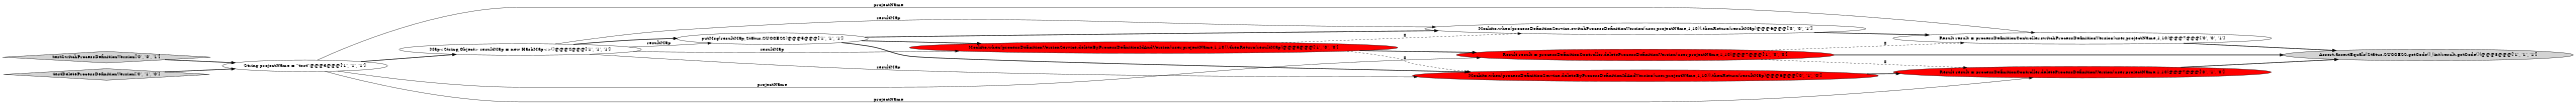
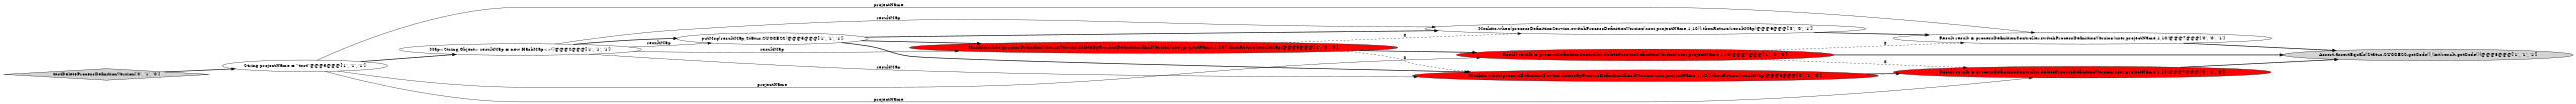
  digraph {
    rankdir=LR
    node [fillcolor=white shape=ellipse style=filled]
    edge [style=bold]
    n1 [fillcolor=lightgray label="Assert.assertEquals(Status.SUCCESS.getCode(),(int)result.getCode())@@@8@@@['1', '1', '1']"]
    n2 [label="String projectName = \"test\"@@@3@@@['1', '1', '1']"]
    n3 [fillcolor=red label="Result result = processDefinitionController.deleteProcessDefinitionVersion(user,projectName,1,10)@@@7@@@['1', '0', '0']"]
    n4 [label="Result result = processDefinitionController.switchProcessDefinitionVersion(user,projectName,1,10)@@@7@@@['0', '0', '1']"]
    n5 [fillcolor=red label="Result result = processDefinitionController.deleteProcessDefinitionVersion(user,projectName,1,10)@@@7@@@['0', '1', '0']"]
    n6 [label="Map<String,Object> resultMap = new HashMap<>()@@@4@@@['1', '1', '1']"]
    n7 [fillcolor=red label="Mockito.when(processDefinitionVersionService.deleteByProcessDefinitionIdAndVersion(user,projectName,1,10)).thenReturn(resultMap)@@@6@@@['1', '0', '0']"]
    n8 [fillcolor=red label="Mockito.when(processDefinitionService.deleteByProcessDefinitionIdAndVersion(user,projectName,1,10)).thenReturn(resultMap)@@@6@@@['0', '1', '0']"]
    n9 [label="Mockito.when(processDefinitionService.switchProcessDefinitionVersion(user,projectName,1,10)).thenReturn(resultMap)@@@6@@@['0', '0', '1']"]
    n10 [label="putMsg(resultMap,Status.SUCCESS)@@@5@@@['1', '1', '1']"]
-   n11 [fillcolor=lightgray label="testSwitchProcessDefinitionVersion['0', '0', '1']" shape=diamond]
    n12 [fillcolor=lightgray label="testDeleteProcessDefinitionVersion['0', '1', '0']" shape=diamond]
    n2 -> n3 [label=projectName style=solid]
    n2 -> n4 [label=projectName style=solid]
    n2 -> n5 [label=projectName style=solid]
    n2 -> n6
    n3 -> n1
    n3 -> n4 [label=0 style=dashed]
    n3 -> n5 [label=0 style=dashed]
    n4 -> n1
    n5 -> n1
    n6 -> n7 [label=resultMap style=solid]
    n6 -> n8 [label=resultMap style=solid]
    n6 -> n9 [label=resultMap style=solid]
    n6 -> n10
    n6 -> n10 [label=resultMap style=solid]
    n7 -> n3
    n7 -> n8 [label=0 style=dashed]
    n7 -> n9 [label=0 style=dashed]
    n8 -> n5
    n9 -> n4
    n10 -> n7
    n10 -> n8
    n10 -> n9
-   n11 -> n2
    n12 -> n2
  }
